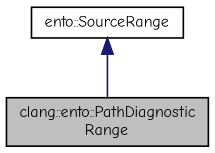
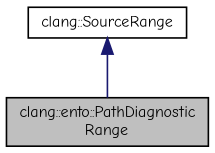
  digraph {
    fontname="Comic Neue"
    node [color=black fontname="Comic Neue" fontsize=10 shape=record]
    n1 [fillcolor=grey75 fontcolor=black height=0.2 label="clang::ento::PathDiagnostic\lRange" style=filled width=0.4]
-   n2 [height=0.2 label="ento::SourceRange" width=0.4]
+   n2 [height=0.2 label="clang::SourceRange" width=0.4]
    n2 -> n1 [color=midnightblue dir=back fontname="Comic Neue" fontsize=10 labelfontname=Helvetica labelfontsize=10 style=solid]
  }
